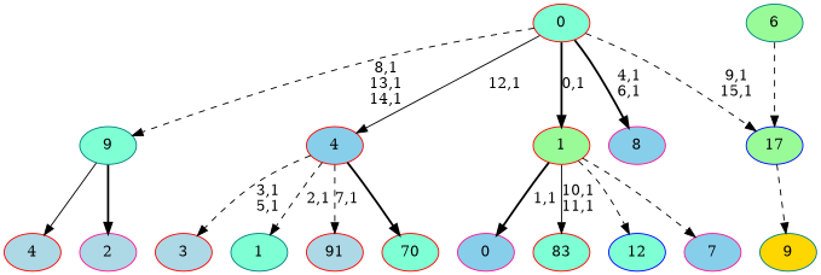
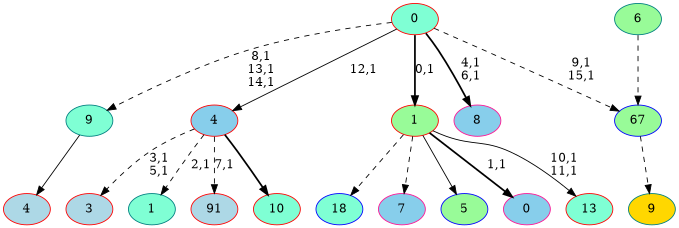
  digraph {
    node [color=red fillcolor=aquamarine style=filled]
    edge [style=dashed]
-   n1 [label=83]
-   n2 [color=blue label=12]
+   n1 [label=13]
+   n2 [color=blue label=18]
    n3 [fillcolor=lightblue label=91]
-   n4 [label=70]
+   n4 [label=10]
    n5 [color=teal fillcolor=gold label=9]
    n6 [color=deeppink fillcolor=skyblue label=8]
    n7 [color=deeppink fillcolor=skyblue label=7]
    n8 [color=teal fillcolor=palegreen label=6]
-   17 [color=blue fillcolor=palegreen]
+   17 [color=blue fillcolor=palegreen label=67]
+   n10 [color=blue fillcolor=palegreen label=5]
    n11 [fillcolor=lightblue label=4]
    n12 [fillcolor=lightblue label=3]
-   n13 [color=deeppink fillcolor=lightblue label=2]
    9 [color=teal]
    n15 [color=teal label=1]
    4 [fillcolor=skyblue]
    n17 [color=deeppink fillcolor=skyblue label=0]
    1 [fillcolor=palegreen]
    0
    n8 -> 17
    17 -> n5
    9 -> n11 [style=solid]
-   9 -> n13 [style=bold]
    4 -> n3 [label="7,1"]
    4 -> n4 [style=bold]
    4 -> n12 [label="3,1\n5,1"]
    4 -> n15 [label="2,1"]
    1 -> n1 [label="10,1\n11,1" style=solid]
    1 -> n2
    1 -> n7
+   1 -> n10 [style=solid]
    1 -> n17 [label="1,1" style=bold]
    0 -> n6 [label="4,1\n6,1" style=bold]
    0 -> 17 [label="9,1\n15,1"]
    0 -> 9 [label="8,1\n13,1\n14,1"]
    0 -> 4 [label="12,1" style=solid]
    0 -> 1 [label="0,1" style=bold]
  }
